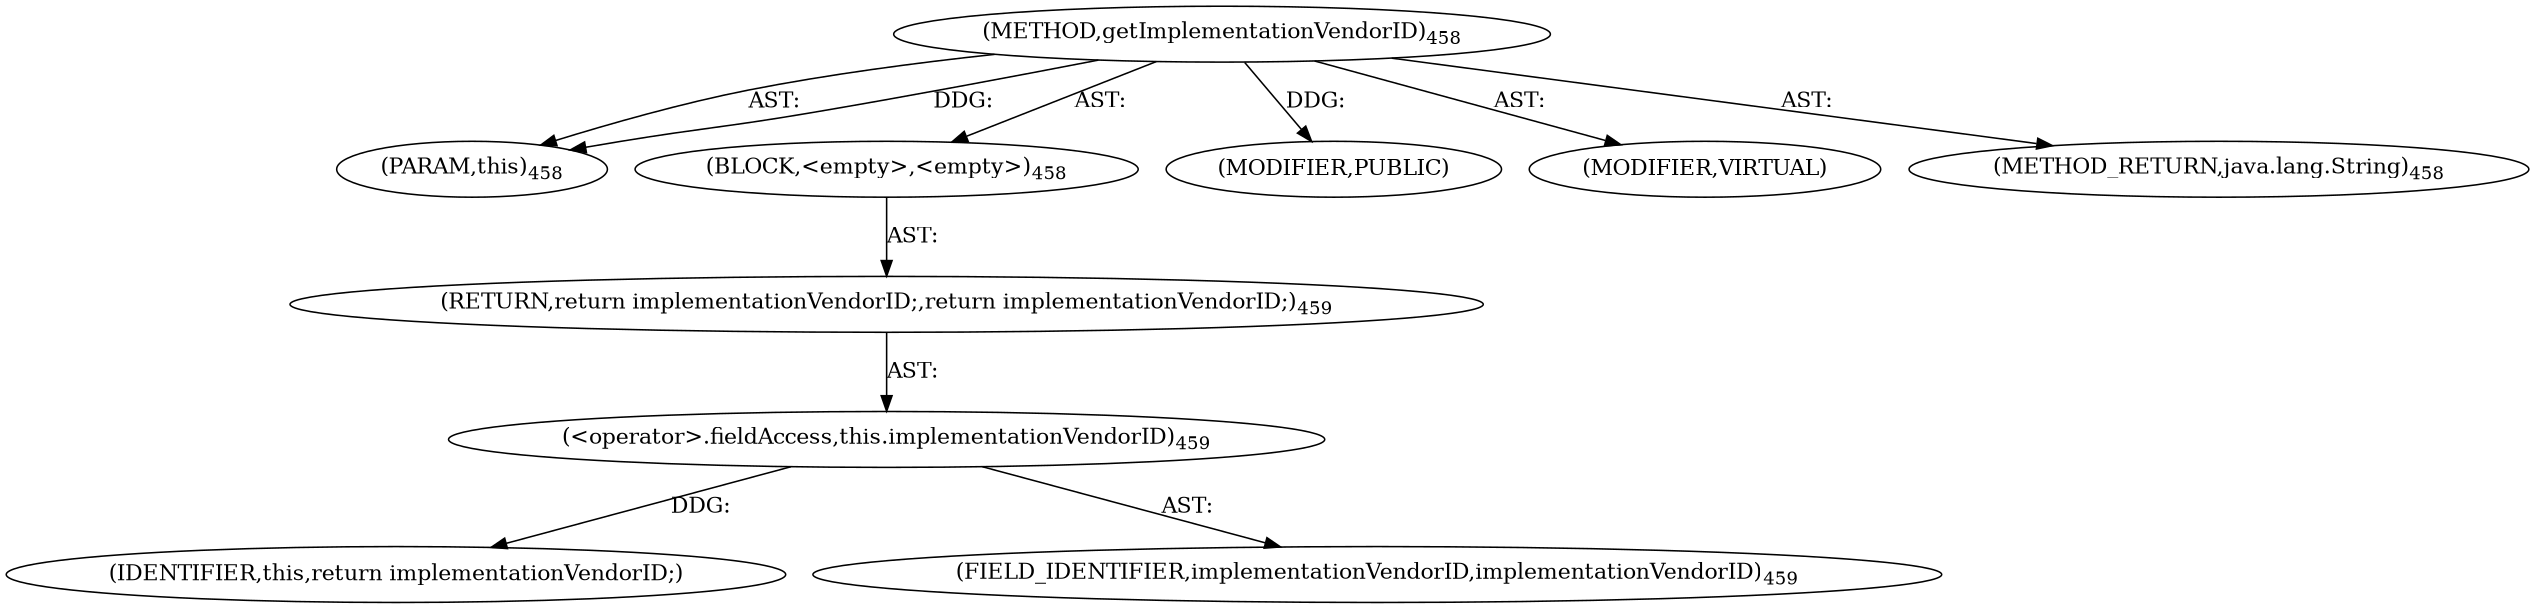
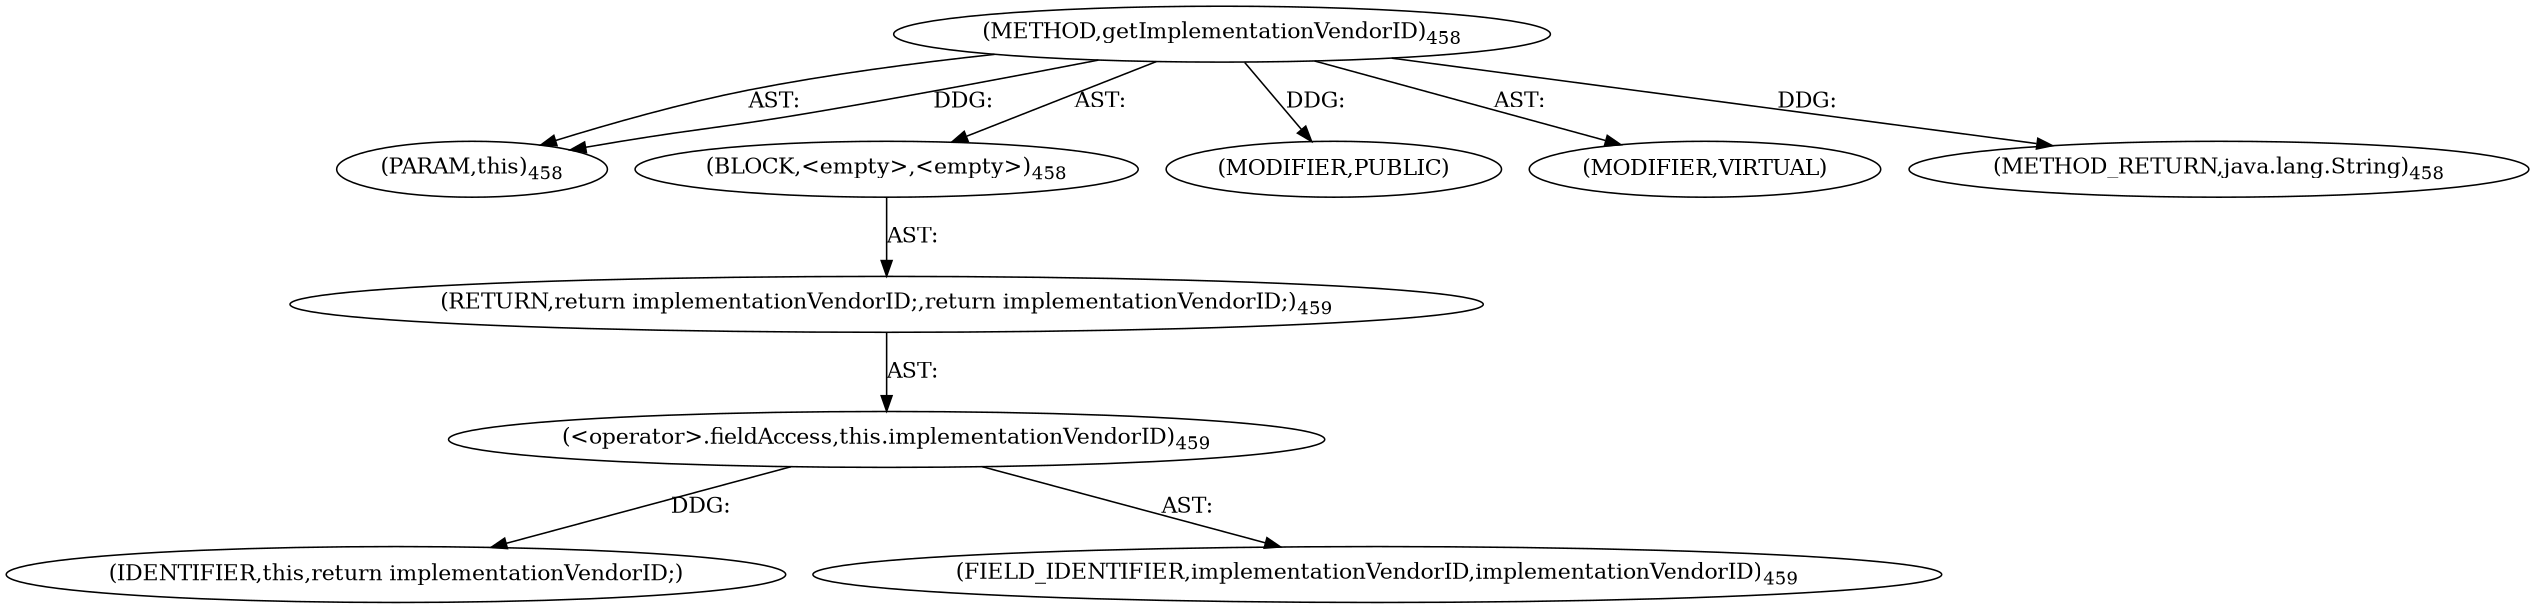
  digraph {
    n1 [label=<(METHOD,getImplementationVendorID)<SUB>458</SUB>>]
    n2 [label=<(PARAM,this)<SUB>458</SUB>>]
    n3 [label=<(BLOCK,&lt;empty&gt;,&lt;empty&gt;)<SUB>458</SUB>>]
    n4 [label=<(MODIFIER,PUBLIC)>]
    n5 [label=<(MODIFIER,VIRTUAL)>]
    n6 [label=<(METHOD_RETURN,java.lang.String)<SUB>458</SUB>>]
    n7 [label=<(RETURN,return implementationVendorID;,return implementationVendorID;)<SUB>459</SUB>>]
    n8 [label=<(&lt;operator&gt;.fieldAccess,this.implementationVendorID)<SUB>459</SUB>>]
    n9 [label=<(IDENTIFIER,this,return implementationVendorID;)>]
    n10 [label=<(FIELD_IDENTIFIER,implementationVendorID,implementationVendorID)<SUB>459</SUB>>]
    n1 -> n2 [label="AST: "]
    n1 -> n2 [label="DDG: "]
    n1 -> n3 [label="AST: "]
    n1 -> n4 [label="DDG: "]
    n1 -> n5 [label="AST: "]
-   n1 -> n6 [label="AST: "]
+   n1 -> n6 [label="DDG: "]
    n3 -> n7 [label="AST: "]
    n7 -> n8 [label="AST: "]
    n8 -> n9 [label="DDG: "]
    n8 -> n10 [label="AST: "]
  }
